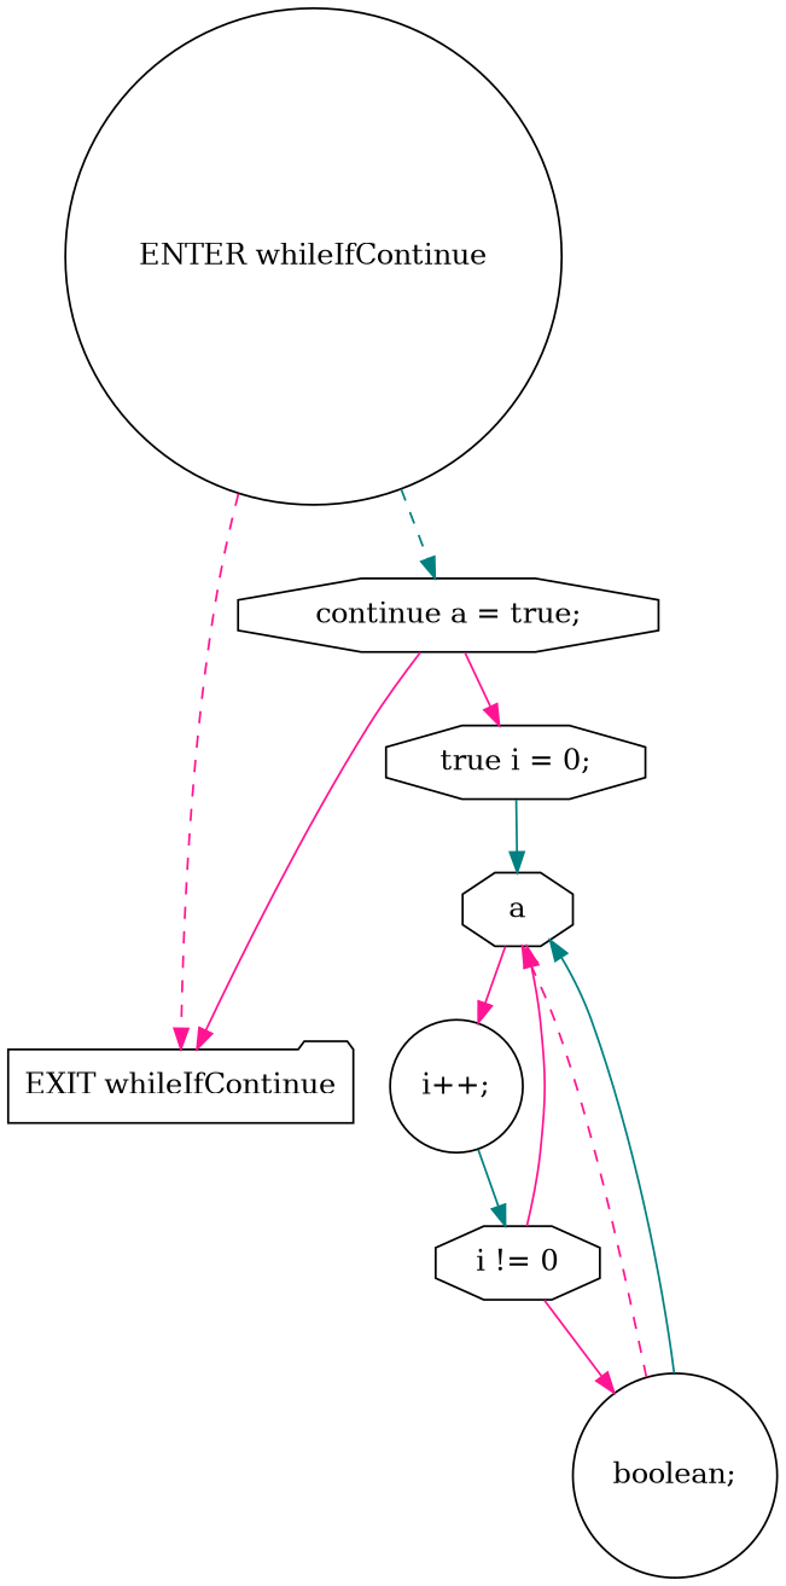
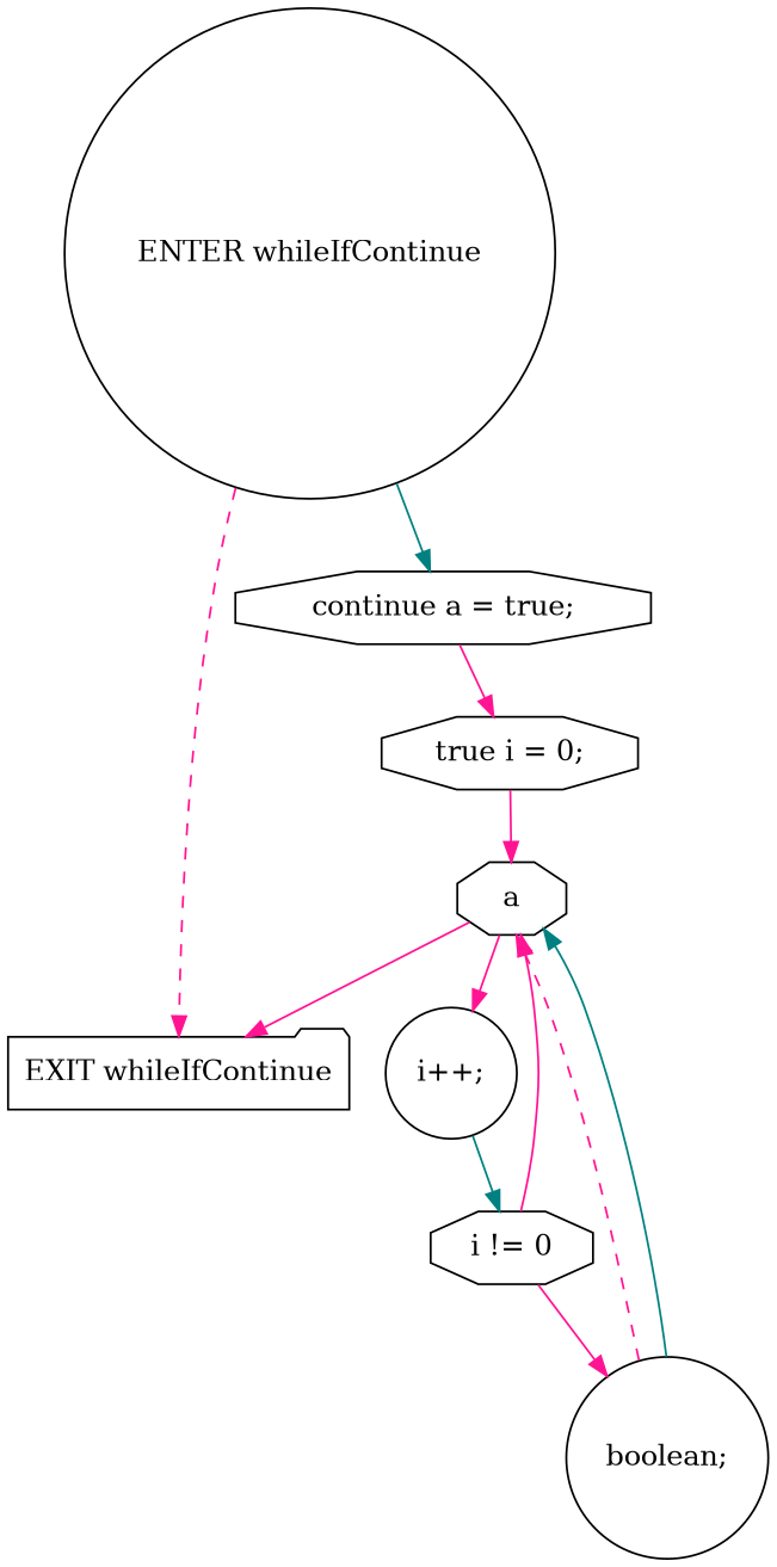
  digraph {
    node [shape=octagon]
    edge [color=deeppink]
    n1 [label="ENTER whileIfContinue" shape=circle]
    n2 [label="EXIT whileIfContinue" shape=folder]
    n3 [label="continue a = true;"]
    n4 [label="true i = 0;"]
    n5 [label=a]
    n6 [label="i++;" shape=circle]
    n7 [label="i != 0"]
    n8 [label="boolean;" shape=circle]
    n1 -> n2 [style=dashed]
-   n1 -> n3 [color=teal style=dashed]
+   n1 -> n3 [color=teal]
    n3 -> n4
-   n4 -> n5 [color=teal]
-   n3 -> n2
+   n4 -> n5
+   n5 -> n2
    n5 -> n6
    n6 -> n7 [color=teal]
    n7 -> n5
    n7 -> n8
    n8 -> n5 [style=dashed]
    n8 -> n5 [color=teal]
  }
